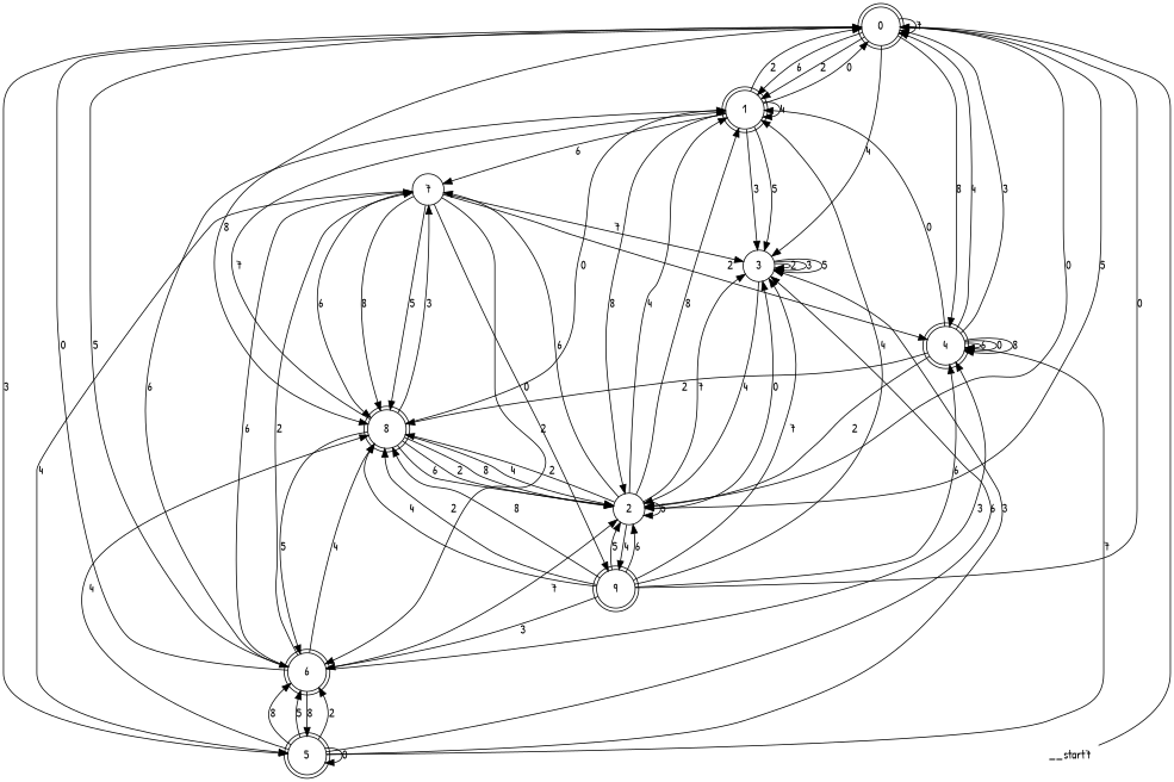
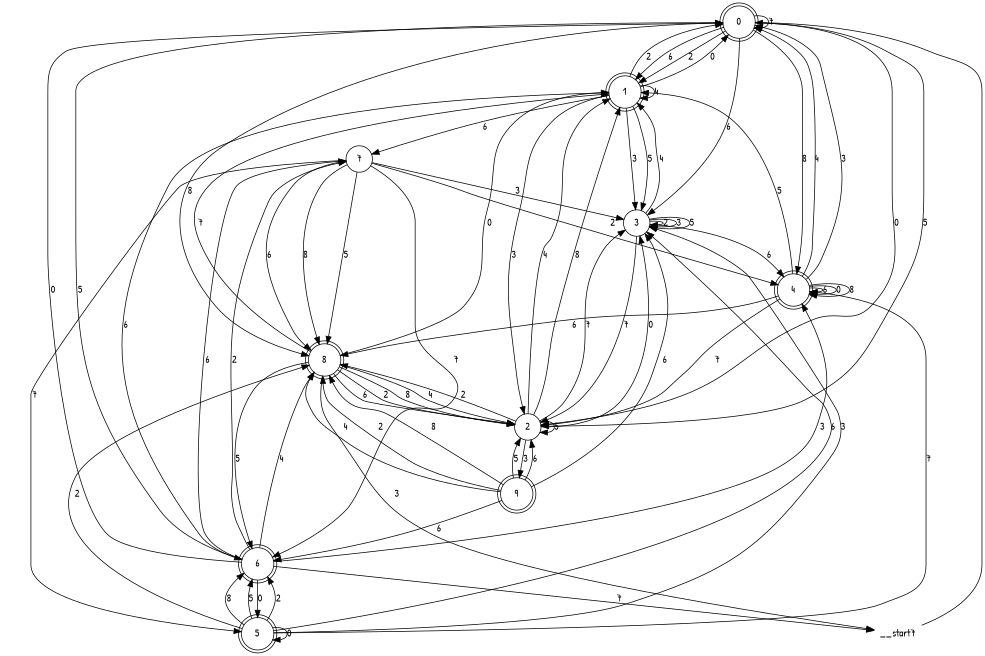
  digraph {
    fontname="Patrick Hand"
    node [fontname="Patrick Hand" shape=doublecircle]
    edge [fontname="Patrick Hand"]
    n1 [label=0]
    n2 [label=1]
    n3 [label=2 shape=circle]
    n4 [label=3 shape=circle]
    n5 [label=4]
    n6 [label=5]
    n7 [label=8]
    n8 [label=6]
    n9 [label=7 shape=circle]
    n10 [label=9]
    n11 [height=0 label=__start7 shape=none width=0]
    n1 -> n1 [label=7]
    n1 -> n2 [label=6]
    n1 -> n2 [label=2]
    n1 -> n3 [label=0]
    n1 -> n3 [label=5]
-   n1 -> n4 [label=4]
+   n1 -> n4 [label=6]
    n1 -> n5 [label=8]
-   n1 -> n6 [label=3]
    n1 -> n7 [label=8]
    n2 -> n1 [label=0]
    n2 -> n1 [label=2]
    n2 -> n2 [label=4]
-   n2 -> n3 [label=8]
+   n2 -> n3 [label=3]
    n2 -> n4 [label=3]
    n2 -> n4 [label=5]
    n2 -> n8 [label=6]
    n2 -> n9 [label=6]
    n3 -> n2 [label=4]
    n3 -> n2 [label=8]
    n3 -> n3 [label=5]
    n3 -> n4 [label=0]
    n3 -> n4 [label=7]
    n3 -> n7 [label=2]
-   n3 -> n9 [label=6]
-   n3 -> n10 [label=4]
-   n10 -> n2 [label=4]
-   n4 -> n3 [label=4]
+   n3 -> n10 [label=3]
+   n4 -> n2 [label=4]
+   n4 -> n3 [label=7]
    n4 -> n4 [label=2]
    n4 -> n4 [label=3]
    n4 -> n4 [label=5]
-   n10 -> n5 [label=6]
+   n4 -> n5 [label=6]
    n5 -> n1 [label=4]
    n5 -> n1 [label=3]
-   n5 -> n2 [label=0]
-   n5 -> n3 [label=2]
+   n5 -> n2 [label=5]
+   n5 -> n3 [label=7]
    n5 -> n5 [label=6]
    n5 -> n5 [label=0]
    n5 -> n5 [label=8]
-   n5 -> n7 [label=2]
+   n5 -> n7 [label=6]
    n6 -> n4 [label=6]
    n6 -> n4 [label=3]
    n6 -> n5 [label=7]
    n6 -> n6 [label=0]
-   n6 -> n7 [label=4]
+   n6 -> n7 [label=2]
    n6 -> n8 [label=2]
    n6 -> n8 [label=8]
    n6 -> n8 [label=5]
    n7 -> n2 [label=0]
    n7 -> n2 [label=7]
    n7 -> n3 [label=6]
    n7 -> n3 [label=4]
    n7 -> n3 [label=2]
    n7 -> n3 [label=8]
    n7 -> n8 [label=5]
-   n7 -> n9 [label=3]
+   n7 -> n11 [label=3]
    n8 -> n1 [label=0]
    n8 -> n1 [label=5]
-   n8 -> n3 [label=7]
+   n8 -> n11 [label=7]
    n8 -> n5 [label=3]
-   n8 -> n6 [label=8]
+   n8 -> n6 [label=0]
    n8 -> n7 [label=4]
    n8 -> n9 [label=6]
    n8 -> n9 [label=2]
-   n9 -> n4 [label=7]
+   n9 -> n4 [label=3]
    n9 -> n5 [label=2]
-   n9 -> n6 [label=4]
+   n9 -> n6 [label=7]
    n9 -> n7 [label=6]
    n9 -> n7 [label=8]
    n9 -> n7 [label=5]
-   n9 -> n8 [label=2]
-   n9 -> n10 [label=0]
-   n10 -> n1 [label=0]
+   n9 -> n8 [label=7]
    n10 -> n3 [label=6]
    n10 -> n3 [label=5]
-   n10 -> n4 [label=7]
+   n10 -> n4 [label=6]
    n10 -> n7 [label=4]
    n10 -> n7 [label=2]
    n10 -> n7 [label=8]
-   n10 -> n8 [label=3]
+   n10 -> n8 [label=6]
    n11 -> n1
  }
